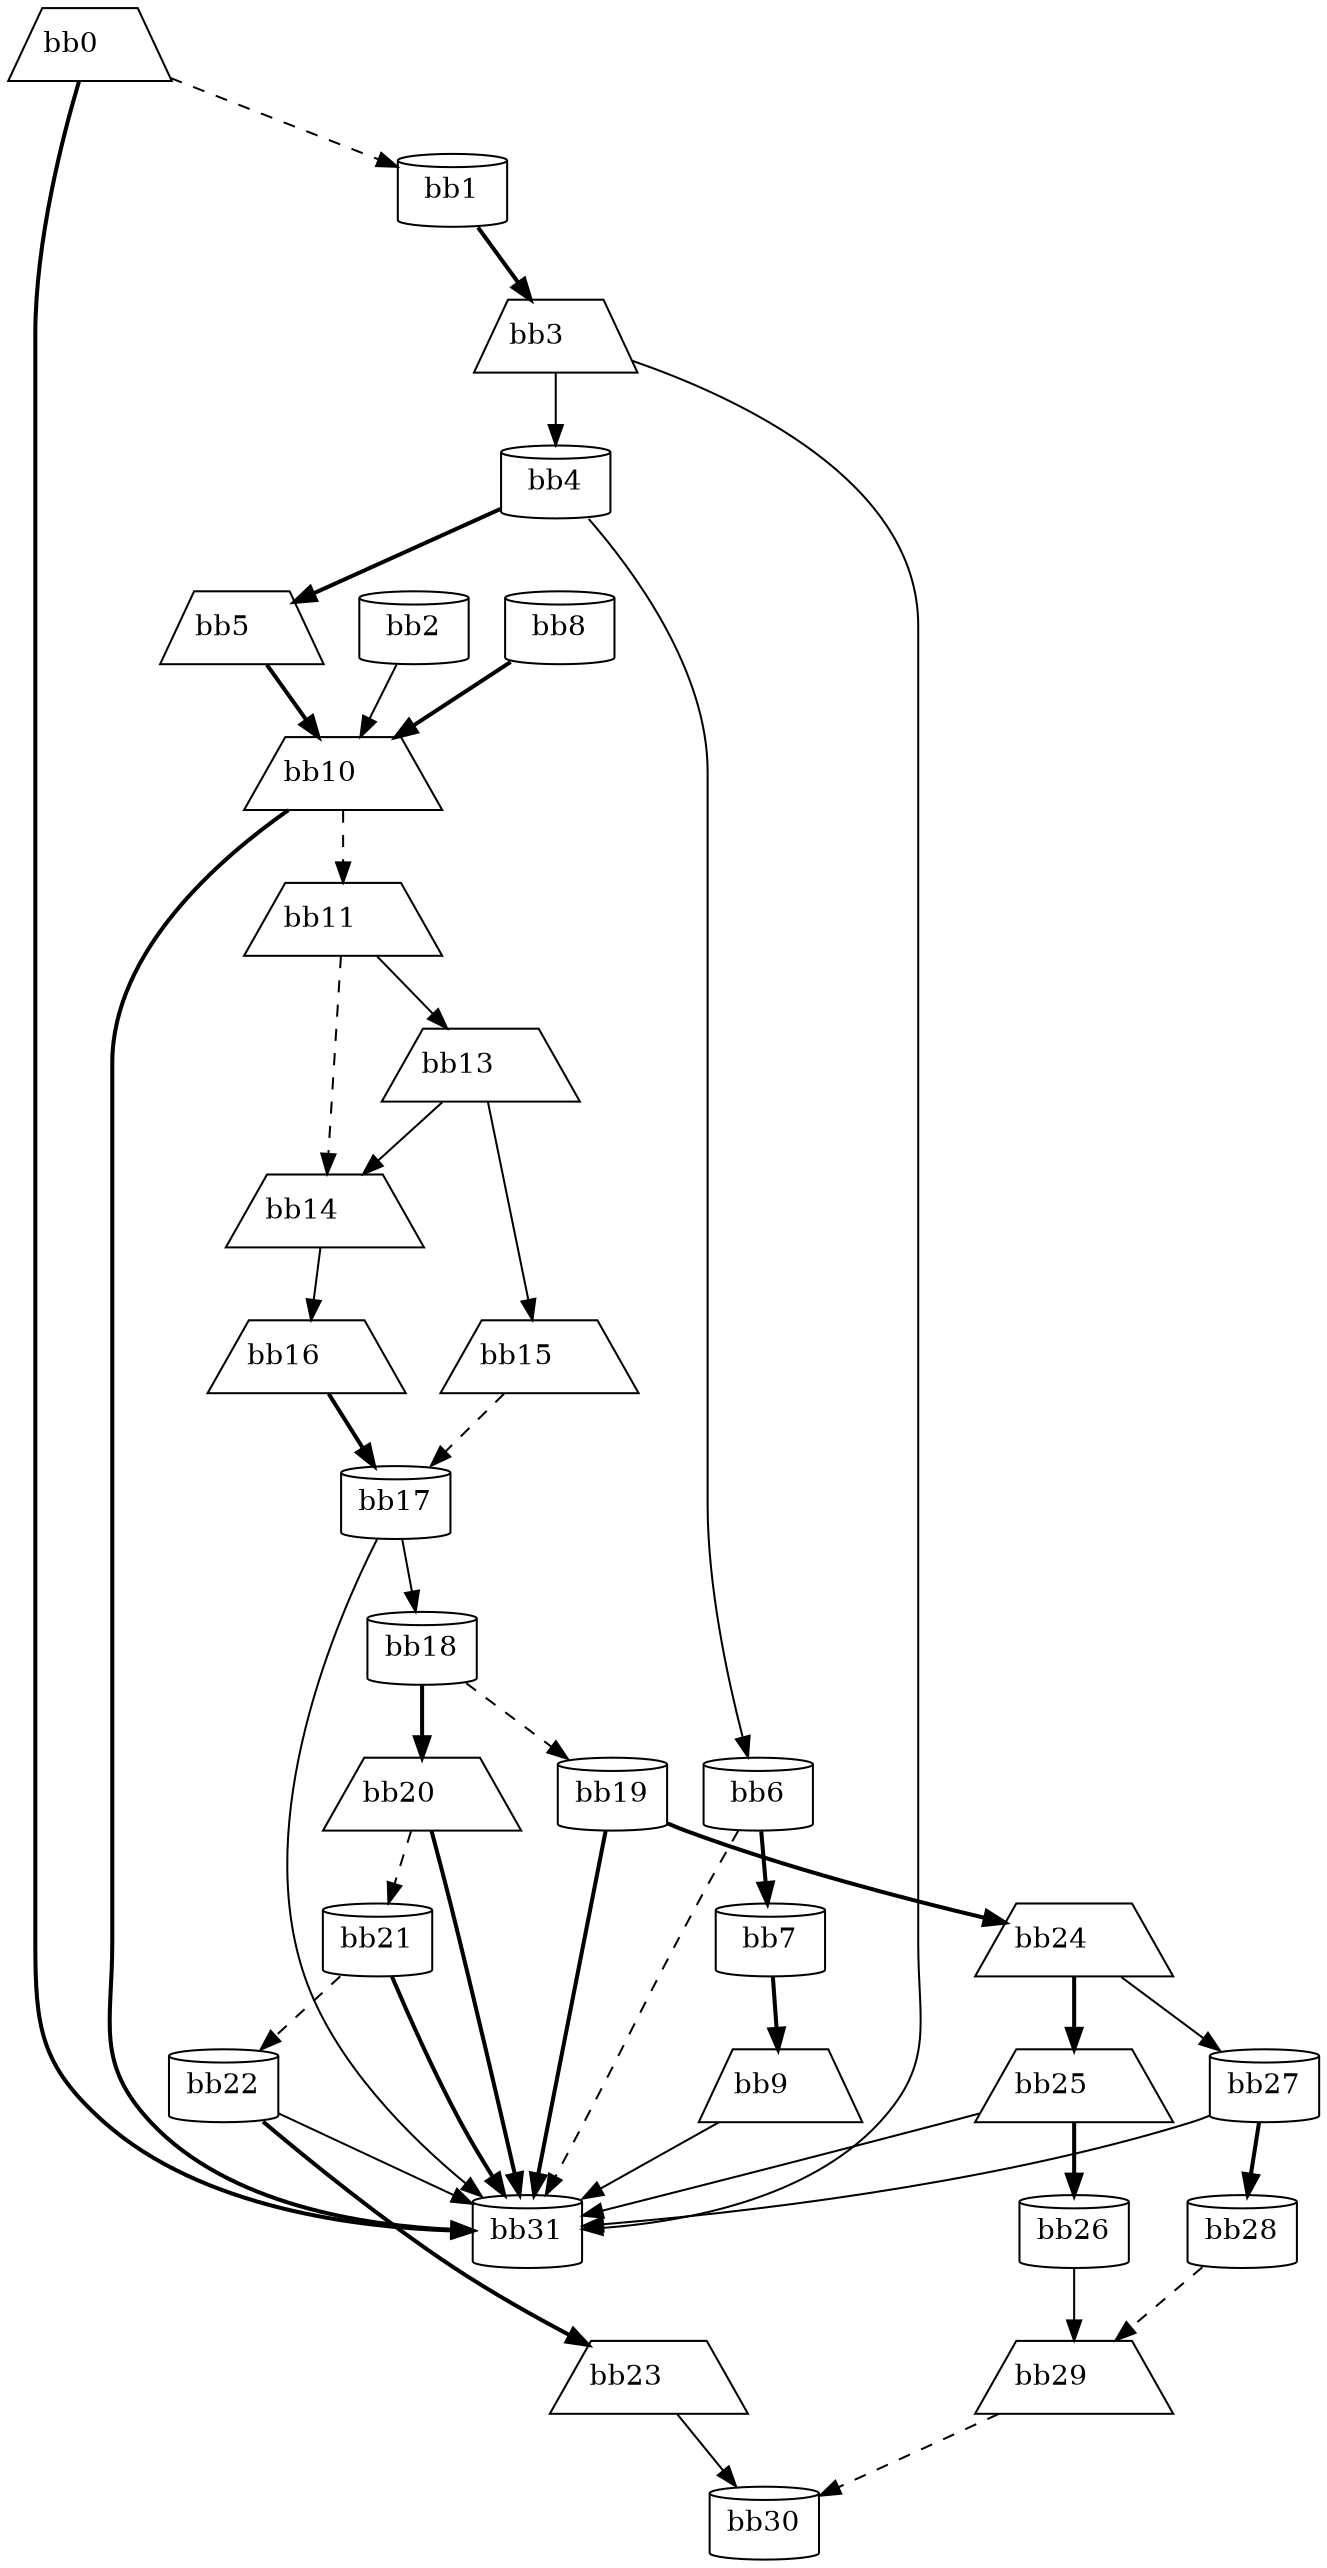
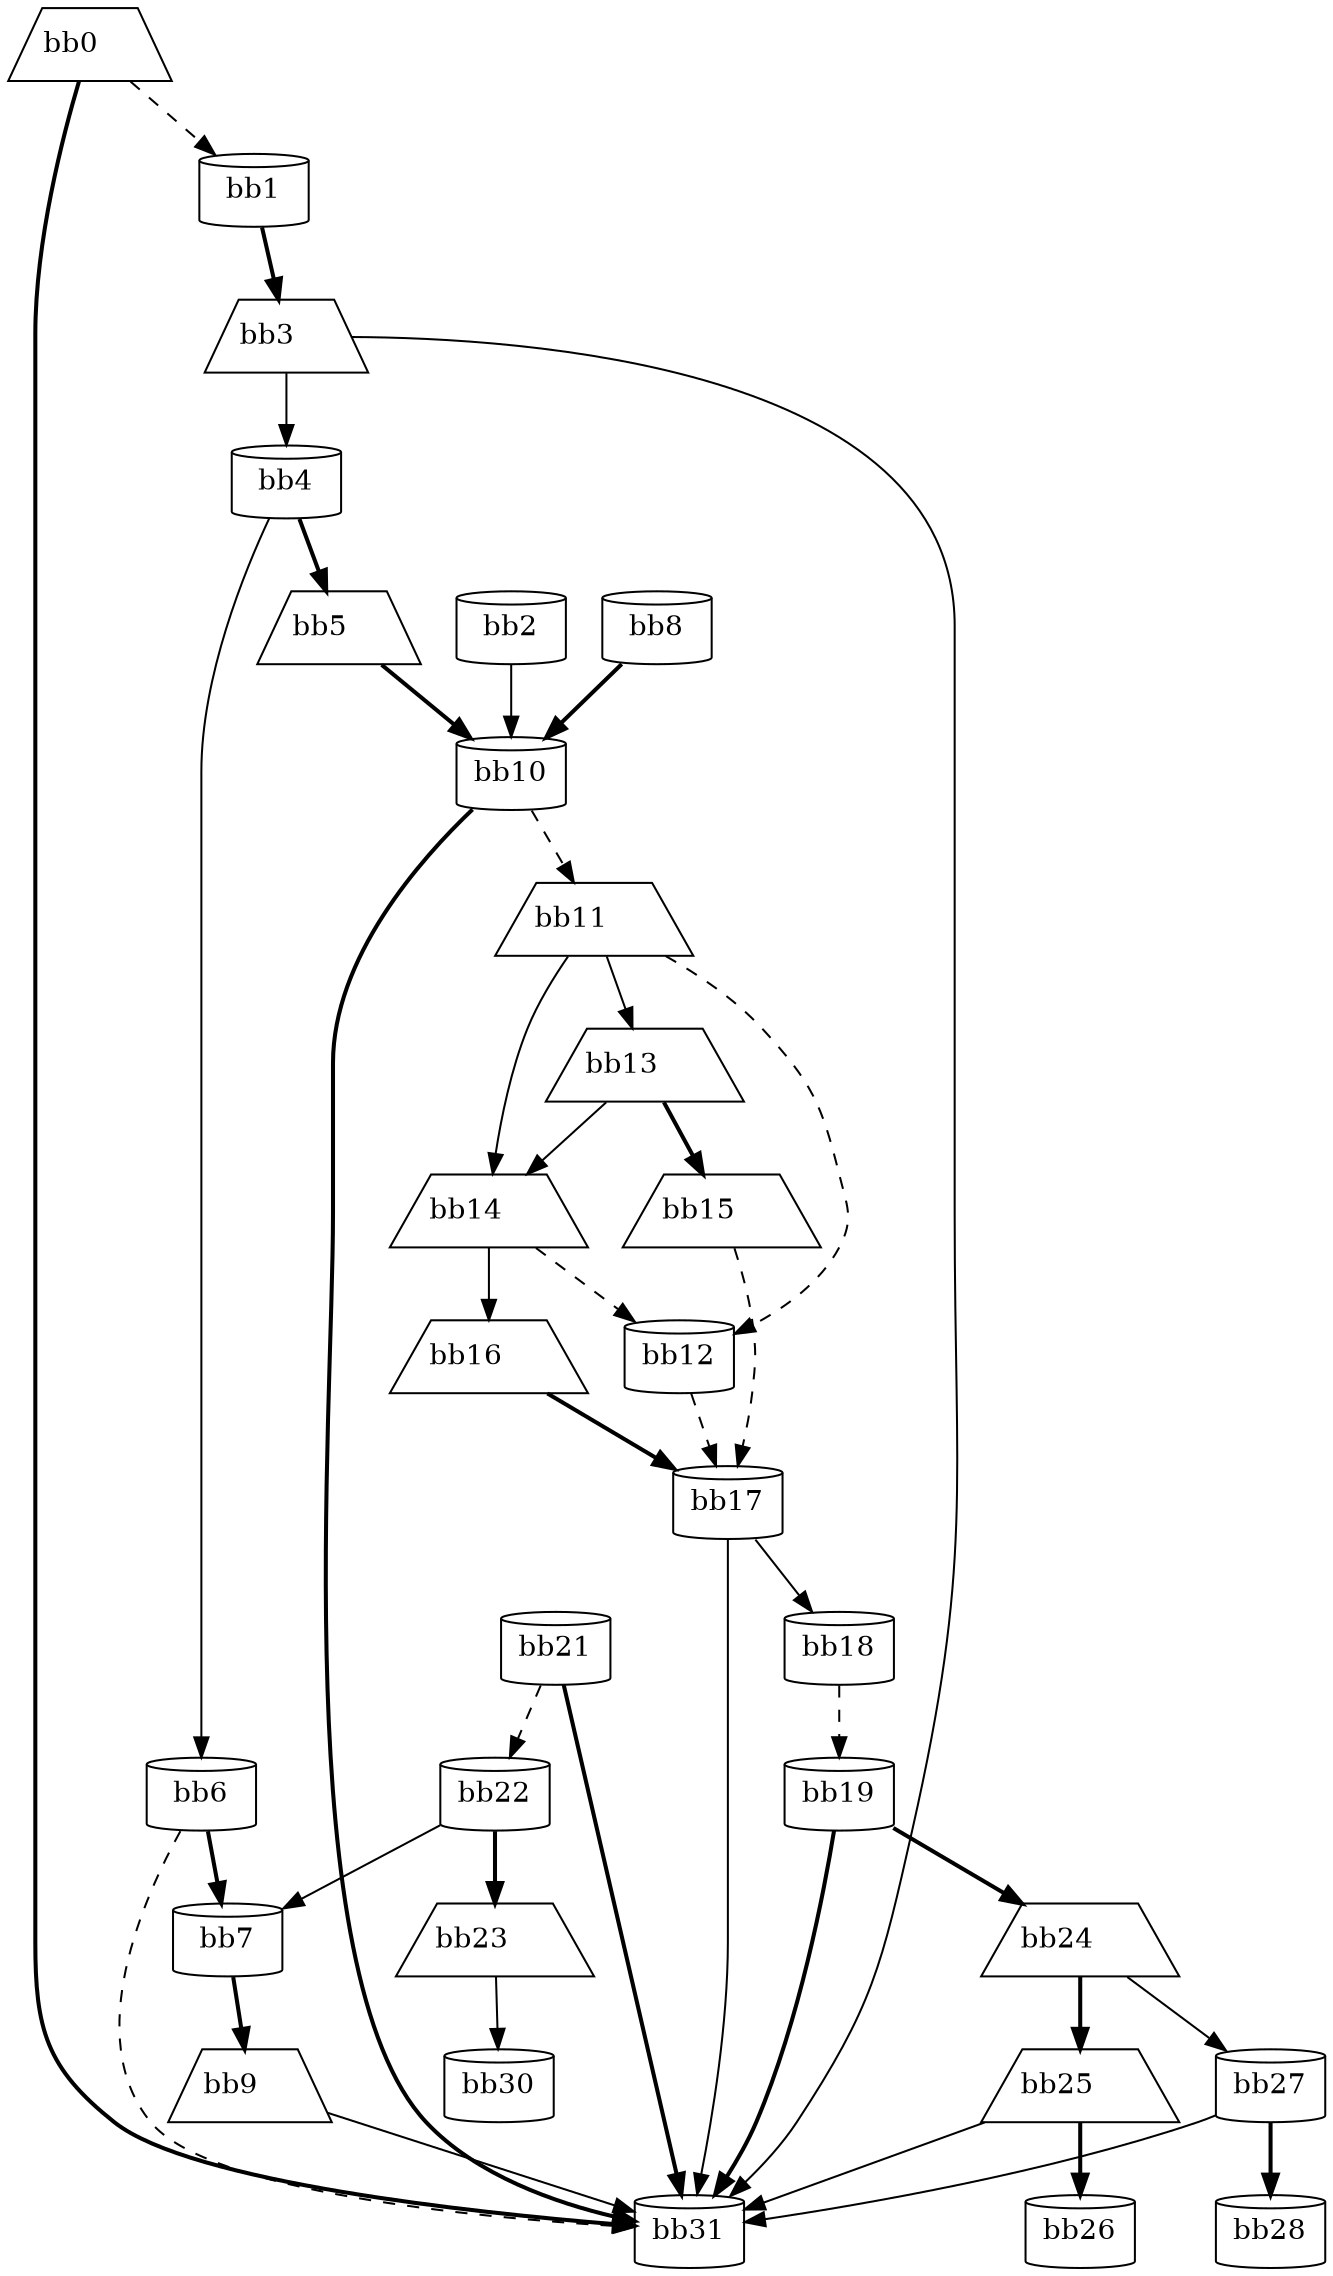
  digraph {
    node [shape=cylinder]
    edge [style=bold]
    n1 [label="bb0\l" shape=trapezium]
    n2 [label="bb1\l"]
    n3 [label="bb31\l"]
    n4 [label="bb3\l" shape=trapezium]
    n5 [label="bb2\l"]
-   n6 [label="bb10\l" shape=trapezium]
+   n6 [label="bb10\l"]
    n7 [label="bb4\l"]
    n8 [label="bb11\l" shape=trapezium]
    n9 [label="bb5\l" shape=trapezium]
    n10 [label="bb6\l"]
    n11 [label="bb7\l"]
    n12 [label="bb9\l" shape=trapezium]
    n13 [label="bb8\l"]
+   n14 [label="bb12\l"]
    n15 [label="bb13\l" shape=trapezium]
    n16 [label="bb14\l" shape=trapezium]
    n17 [label="bb17\l"]
    n18 [label="bb15\l" shape=trapezium]
    n19 [label="bb16\l" shape=trapezium]
    n20 [label="bb18\l"]
    n21 [label="bb19\l"]
-   n22 [label="bb20\l" shape=trapezium]
    n23 [label="bb24\l" shape=trapezium]
    n24 [label="bb21\l"]
    n25 [label="bb25\l" shape=trapezium]
    n26 [label="bb27\l"]
    n27 [label="bb22\l"]
    n28 [label="bb23\l" shape=trapezium]
    n29 [label="bb30\l"]
    n30 [label="bb26\l"]
    n31 [label="bb28\l"]
-   n32 [label="bb29\l" shape=trapezium]
    n1 -> n2 [style=dashed]
    n1 -> n3
    n2 -> n4
    n4 -> n3 [style=solid]
    n4 -> n7 [style=solid]
    n5 -> n6 [style=solid]
    n6 -> n3
    n6 -> n8 [style=dashed]
    n7 -> n9
    n7 -> n10 [style=solid]
+   n8 -> n14 [style=dashed]
    n8 -> n15 [style=solid]
-   n8 -> n16 [style=dashed]
+   n8 -> n16 [style=solid]
    n9 -> n6
    n10 -> n3 [style=dashed]
    n10 -> n11
    n11 -> n12
    n12 -> n3 [style=solid]
    n13 -> n6
+   n14 -> n17 [style=dashed]
    n15 -> n16 [style=solid]
-   n15 -> n18 [style=solid]
+   n15 -> n18
+   n16 -> n14 [style=dashed]
    n16 -> n19 [style=solid]
    n17 -> n3 [style=solid]
    n17 -> n20 [style=solid]
    n18 -> n17 [style=dashed]
    n19 -> n17
    n20 -> n21 [style=dashed]
-   n20 -> n22
    n21 -> n3
    n21 -> n23
-   n22 -> n3
-   n22 -> n24 [style=dashed]
    n23 -> n25
    n23 -> n26 [style=solid]
    n24 -> n3
    n24 -> n27 [style=dashed]
    n25 -> n3 [style=solid]
    n25 -> n30
    n26 -> n3 [style=solid]
    n26 -> n31
-   n27 -> n3 [style=solid]
+   n27 -> n11 [style=solid]
    n27 -> n28
    n28 -> n29 [style=solid]
-   n30 -> n32 [style=solid]
-   n31 -> n32 [style=dashed]
-   n32 -> n29 [style=dashed]
  }
